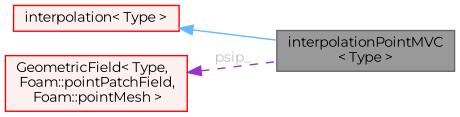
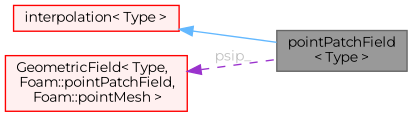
  digraph {
    rankdir=LR
    fontname=Montserrat
    node [color=red fillcolor="#FFF0F0" fontname=Montserrat fontsize=10 shape=box style=filled]
    edge [dir=back fontname=Montserrat fontsize=10 labelfontname=Helvetica labelfontsize=10]
-   n1 [color=gray40 fillcolor=grey60 fontcolor=black height=0.2 label="interpolationPointMVC\l\< Type \>" width=0.4]
+   n1 [color=gray40 fillcolor=grey60 fontcolor=black height=0.2 label="pointPatchField\l\< Type \>" width=0.4]
    n2 [height=0.2 label="interpolation\< Type \>" width=0.4]
    n3 [height=0.2 label="GeometricField\< Type,\l Foam::pointPatchField,\l Foam::pointMesh \>" width=0.4]
    n2 -> n1 [color=steelblue1 style=solid]
    n3 -> n1 [color=darkorchid3 fontcolor=grey label=" psip_" style=dashed]
  }
